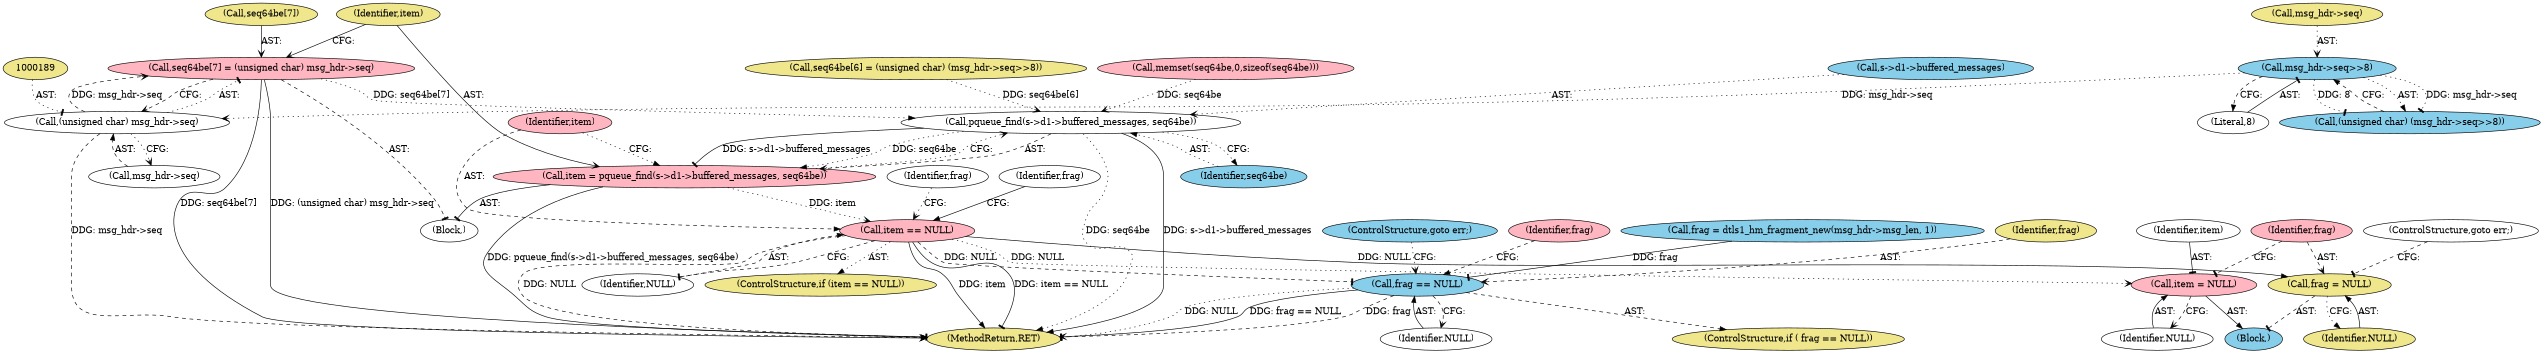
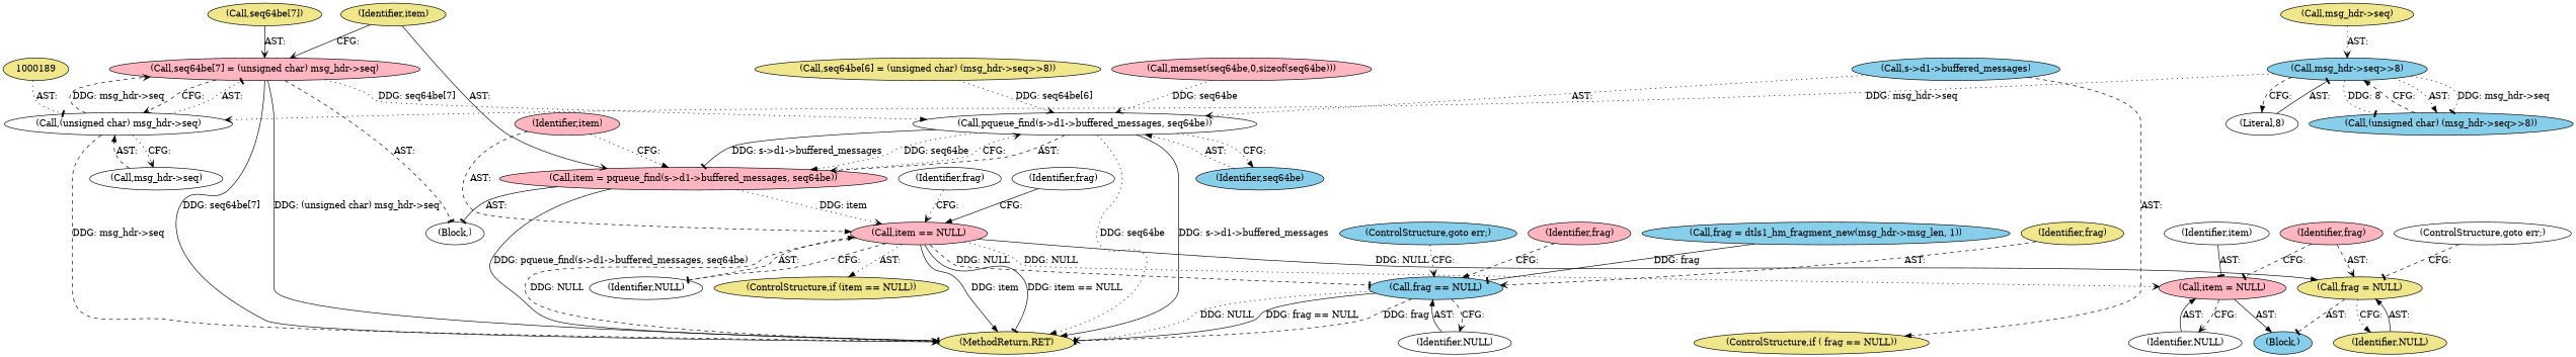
  digraph {
    node [fillcolor=white style=filled]
    edge [arrowhead=normal style=dotted]
    n1 [fillcolor=lightpink label="(Call,seq64be[7] = (unsigned char) msg_hdr->seq)"]
    n2 [label="(Call,(unsigned char) msg_hdr->seq)"]
    n3 [label="(Call,pqueue_find(s->d1->buffered_messages, seq64be))"]
    n4 [fillcolor=khaki label="(MethodReturn,RET)"]
    n5 [label="(Block,)"]
    n6 [label="(Call,msg_hdr->seq)"]
    n7 [fillcolor=lightpink label="(Call,item = pqueue_find(s->d1->buffered_messages, seq64be))"]
    n8 [fillcolor=skyblue label="(Identifier,seq64be)"]
    n9 [fillcolor=skyblue label="(Call,msg_hdr->seq>>8)"]
    n10 [label="(Literal,8)"]
    n11 [fillcolor=skyblue label="(Call,(unsigned char) (msg_hdr->seq>>8))"]
    n12 [fillcolor=lightpink label="(Call,item == NULL)"]
    n13 [fillcolor=skyblue label="(Call,frag == NULL)"]
    n14 [fillcolor=lightpink label="(Call,item = NULL)"]
    n15 [fillcolor=khaki label="(Call,frag = NULL)"]
    n16 [label="(Identifier,NULL)"]
    n17 [fillcolor=khaki label="(ControlStructure,if (item == NULL))"]
    n18 [fillcolor=khaki label="(ControlStructure,if ( frag == NULL))"]
    n19 [label="(Identifier,NULL)"]
    n20 [fillcolor=skyblue label="(Block,)"]
    n21 [label="(Identifier,NULL)"]
    n22 [fillcolor=khaki label="(Identifier,NULL)"]
    n23 [label="(Identifier,frag)"]
    n24 [fillcolor=khaki label="(Call,seq64be[7])"]
    n25 [label="(Identifier,frag)"]
    n26 [fillcolor=skyblue label="(ControlStructure,goto err;)"]
    n27 [fillcolor=lightpink label="(Identifier,frag)"]
    n28 [label="(Identifier,item)"]
    n29 [fillcolor=skyblue label="(Call,frag = dtls1_hm_fragment_new(msg_hdr->msg_len, 1))"]
    n30 [fillcolor=khaki label="(Call,msg_hdr->seq)"]
    n31 [fillcolor=lightpink label="(Identifier,item)"]
    n32 [fillcolor=khaki label="(Identifier,frag)"]
    n33 [label="(ControlStructure,goto err;)"]
    n34 [fillcolor=skyblue label="(Call,s->d1->buffered_messages)"]
    n35 [fillcolor=khaki label="(Call,seq64be[6] = (unsigned char) (msg_hdr->seq>>8))"]
    n36 [fillcolor=lightpink label="(Call,memset(seq64be,0,sizeof(seq64be)))"]
    n37 [fillcolor=khaki label="(Identifier,item)"]
    n38 [fillcolor=lightpink label="(Identifier,frag)"]
    1000189 [fillcolor=khaki]
    n1 -> n2 [arrowhead=vee label="CFG: " style=dashed]
    n1 -> n3 [label="DDG: seq64be[7]"]
    n1 -> n4 [arrowhead=vee label="DDG: seq64be[7]" style=solid]
    n1 -> n4 [arrowhead=tee label="DDG: (unsigned char) msg_hdr->seq" style=solid]
    n1 -> n5 [arrowhead=tee label="AST: " style=dashed]
    n2 -> n1 [arrowhead=tee label="AST: "]
    n2 -> n1 [arrowhead=vee label="DDG: msg_hdr->seq" style=dashed]
    n2 -> n4 [arrowhead=vee label="DDG: msg_hdr->seq" style=dashed]
    n2 -> n6 [arrowhead=vee label="CFG: "]
    n3 -> n4 [label="DDG: seq64be"]
    n3 -> n4 [label="DDG: s->d1->buffered_messages" style=solid]
    n3 -> n7 [arrowhead=vee label="AST: " style=dashed]
    n3 -> n7 [arrowhead=tee label="DDG: s->d1->buffered_messages" style=solid]
    n3 -> n7 [label="DDG: seq64be"]
    n3 -> n8 [label="CFG: "]
    n6 -> n2 [label="AST: " style=dashed]
    n7 -> n3 [arrowhead=vee label="CFG: "]
    n7 -> n4 [label="DDG: pqueue_find(s->d1->buffered_messages, seq64be)" style=solid]
    n7 -> n5 [arrowhead=tee label="AST: " style=solid]
    n7 -> n12 [arrowhead=vee label="DDG: item"]
    n8 -> n3 [label="AST: "]
    n9 -> n2 [arrowhead=vee label="DDG: msg_hdr->seq"]
    n9 -> n10 [label="CFG: " style=dashed]
    n9 -> n11 [label="AST: "]
    n9 -> n11 [arrowhead=tee label="DDG: msg_hdr->seq"]
    n9 -> n11 [arrowhead=tee label="DDG: 8"]
    n10 -> n9 [arrowhead=tee label="AST: " style=solid]
    n11 -> n9 [label="CFG: " style=dashed]
    n12 -> n4 [arrowhead=tee label="DDG: item == NULL" style=solid]
    n12 -> n4 [label="DDG: NULL" style=dashed]
    n12 -> n4 [label="DDG: item" style=solid]
    n12 -> n13 [arrowhead=tee label="DDG: NULL" style=dashed]
    n12 -> n14 [arrowhead=vee label="DDG: NULL"]
    n12 -> n15 [label="DDG: NULL" style=solid]
    n12 -> n16 [arrowhead=tee label="CFG: " style=dashed]
    n12 -> n17 [label="AST: "]
    n13 -> n4 [arrowhead=tee label="DDG: frag" style=dashed]
    n13 -> n4 [arrowhead=tee label="DDG: NULL"]
    n13 -> n4 [arrowhead=vee label="DDG: frag == NULL" style=solid]
-   n13 -> n18 [label="AST: " style=dashed]
+   n34 -> n18 [label="AST: " style=dashed]
    n13 -> n19 [arrowhead=vee label="CFG: " style=dashed]
    n14 -> n20 [label="AST: " style=solid]
    n14 -> n21 [arrowhead=vee label="CFG: " style=dashed]
    n15 -> n20 [arrowhead=tee label="AST: " style=dashed]
    n15 -> n22 [label="CFG: "]
    n16 -> n12 [label="AST: " style=dashed]
    n19 -> n13 [label="AST: " style=solid]
    n21 -> n14 [label="AST: " style=solid]
    n22 -> n15 [label="AST: " style=solid]
    n23 -> n12 [arrowhead=vee label="CFG: "]
    n24 -> n1 [arrowhead=vee label="AST: " style=solid]
    n25 -> n12 [label="CFG: " style=solid]
    n26 -> n13 [arrowhead=vee label="CFG: "]
    n27 -> n13 [label="CFG: " style=dashed]
    n28 -> n14 [arrowhead=tee label="AST: " style=solid]
    n29 -> n13 [arrowhead=tee label="DDG: frag" style=solid]
    n30 -> n9 [arrowhead=vee label="AST: "]
    n31 -> n7 [label="CFG: "]
    n31 -> n12 [label="AST: " style=dashed]
    n32 -> n13 [arrowhead=vee label="AST: " style=dashed]
    n33 -> n15 [arrowhead=tee label="CFG: " style=dashed]
    n34 -> n3 [arrowhead=vee label="AST: "]
    n35 -> n3 [arrowhead=vee label="DDG: seq64be[6]"]
    n36 -> n3 [arrowhead=vee label="DDG: seq64be"]
    n37 -> n1 [arrowhead=vee label="CFG: " style=solid]
    n37 -> n7 [arrowhead=vee label="AST: " style=solid]
    n38 -> n14 [arrowhead=tee label="CFG: " style=dashed]
    n38 -> n15 [arrowhead=vee label="AST: " style=dashed]
    1000189 -> n2 [arrowhead=tee label="AST: "]
  }
